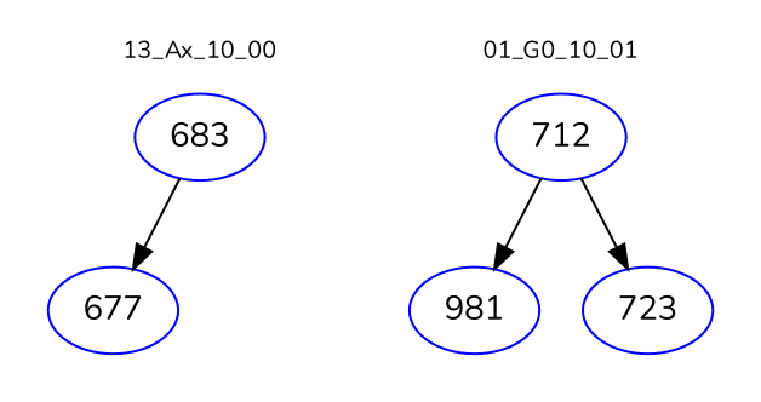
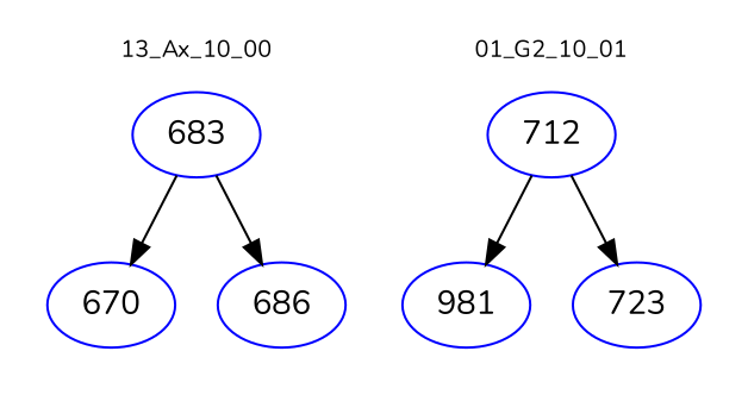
  digraph {
    fontname=Nunito
    node [color=blue fontname=Nunito]
    edge [color=black fontname=Nunito]
    n1 [label=683]
-   n2 [label=677]
+   n2 [label=670]
+   n3 [label=686]
    n4 [label=712]
    n5 [label=981]
    n6 [label=723]
    subgraph cluster_1 {
      color=white
      fontsize=10
      label="13_Ax_10_00"
      n1
      n2
+     n3
    }
    subgraph cluster_2 {
      color=white
      fontsize=10
-     label="01_G0_10_01"
+     label="01_G2_10_01"
      n4
      n5
      n6
    }
    n1 -> n2
+   n1 -> n3
    n4 -> n5
    n4 -> n6
  }
